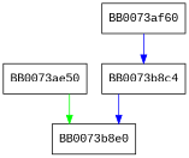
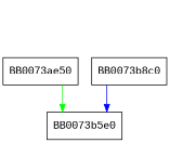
  digraph {
    fontname="Liberation Mono"
    splines=ortho
    node [fontname="Liberation Mono" shape=box]
    edge [color=blue fontname="Liberation Mono"]
    BB0073ae50
-   BB0073b8e0
-   BB0073af60
-   BB0073b8c4
+   BB0073b8e0 [label=BB0073b5e0]
+   BB0073b8c4 [label=BB0073b8c0]
    BB0073ae50 -> BB0073b8e0 [color=green]
-   BB0073af60 -> BB0073b8c4
    BB0073b8c4 -> BB0073b8e0
  }
